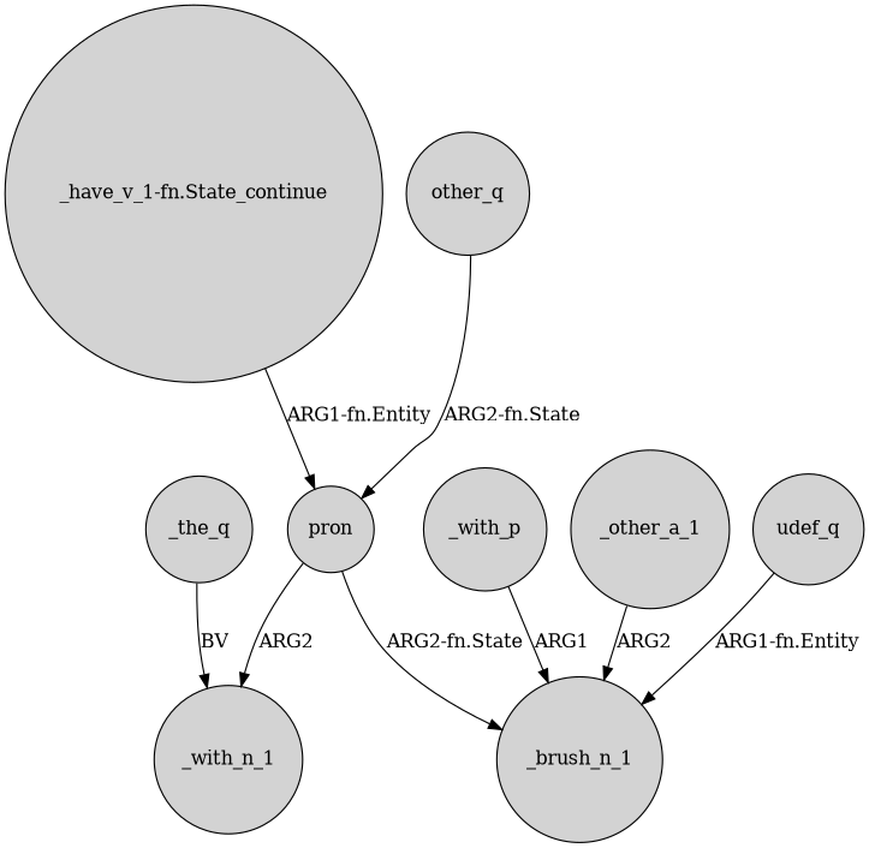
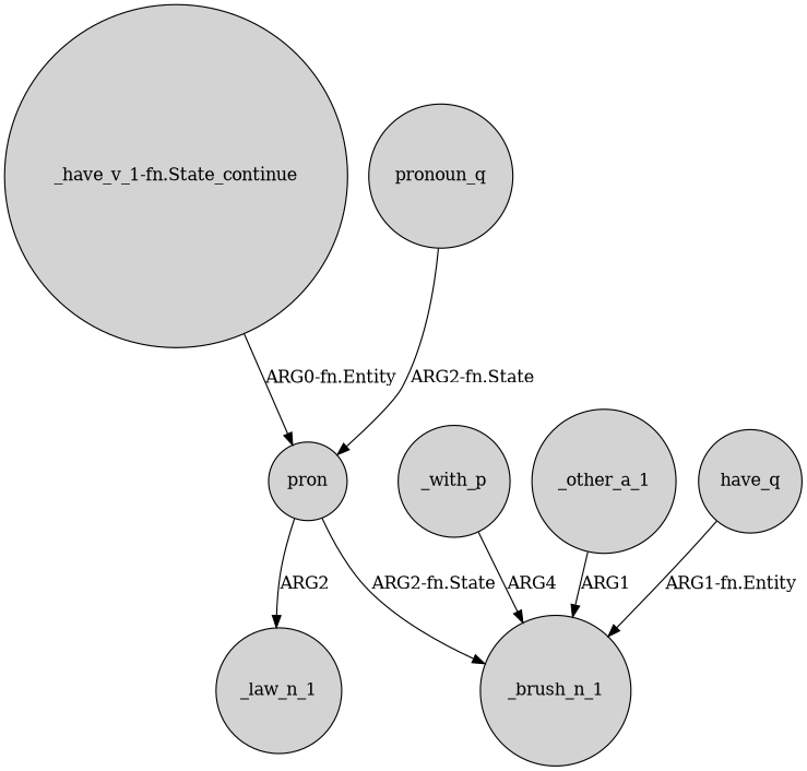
  digraph {
    node [shape=circle style=filled]
-   udef_q
+   udef_q [label=have_q]
    _brush_n_1
    "_have_v_1-fn.State_continue"
    pron
-   _law_n_1 [label=_with_n_1]
-   _the_q
+   _law_n_1
    _with_p
-   pronoun_q [label=other_q]
+   pronoun_q
    _other_a_1
    udef_q -> _brush_n_1 [label="ARG1-fn.Entity"]
-   "_have_v_1-fn.State_continue" -> pron [label="ARG1-fn.Entity"]
+   "_have_v_1-fn.State_continue" -> pron [label="ARG0-fn.Entity"]
    pron -> _brush_n_1 [label="ARG2-fn.State"]
    pron -> _law_n_1 [label=ARG2]
-   _the_q -> _law_n_1 [label=BV]
-   _with_p -> _brush_n_1 [label=ARG1]
+   _with_p -> _brush_n_1 [label=ARG4]
    pronoun_q -> pron [label="ARG2-fn.State"]
-   _other_a_1 -> _brush_n_1 [label=ARG2]
+   _other_a_1 -> _brush_n_1 [label=ARG1]
  }
